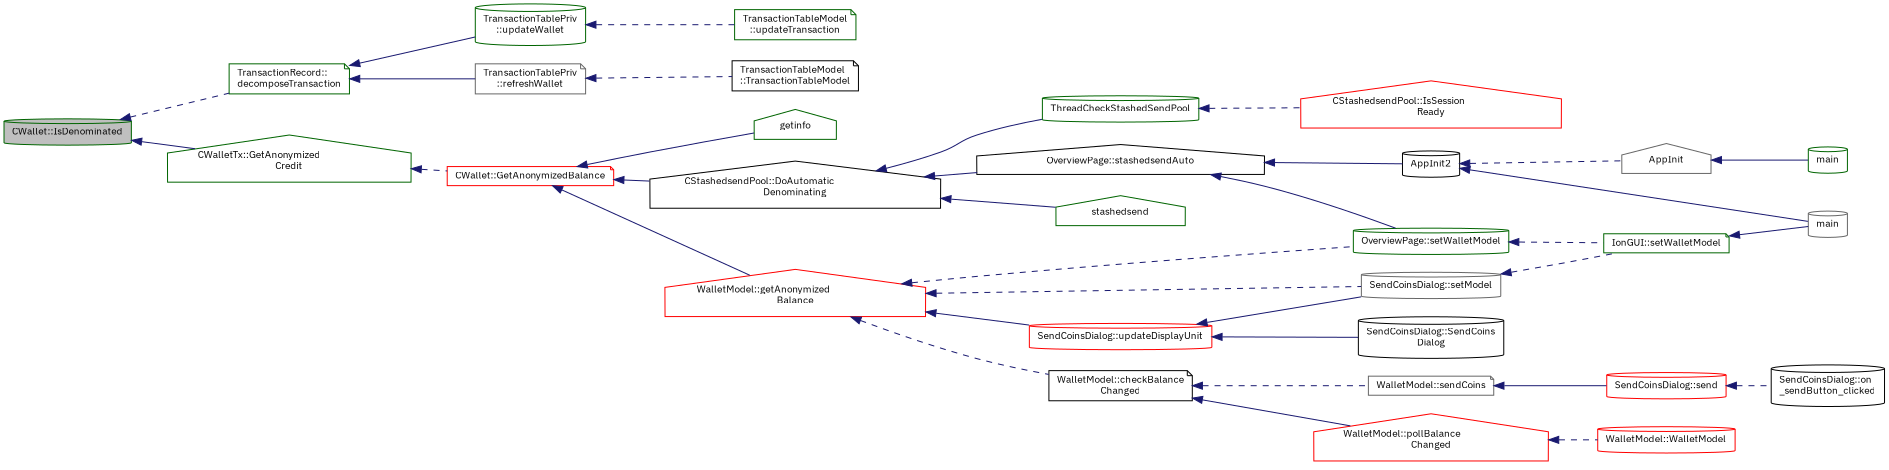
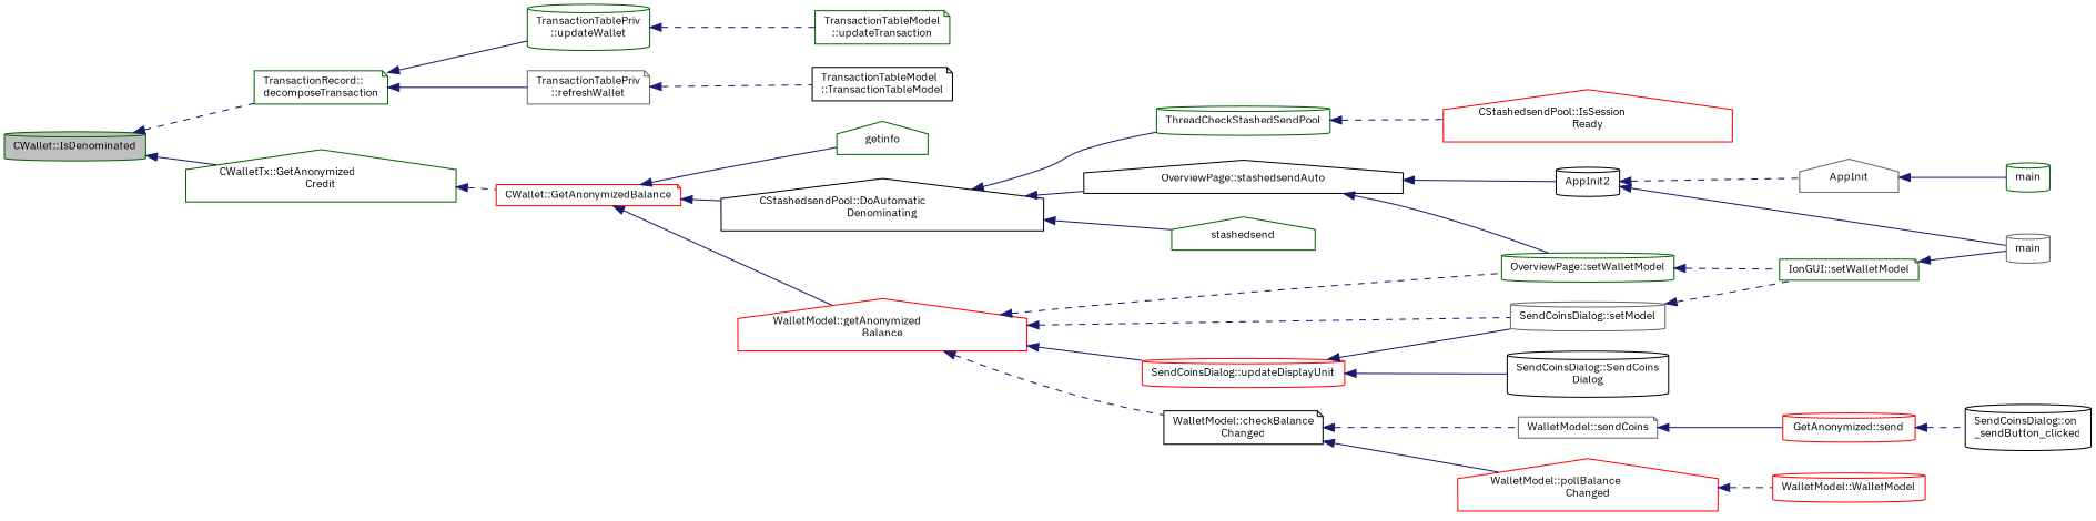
  digraph {
    fontname="IBM Plex Sans"
    rankdir=LR
    node [color=darkgreen fillcolor=white fontname="IBM Plex Sans" fontsize=10 shape=cylinder style=filled]
    edge [color=midnightblue dir=back fontname="IBM Plex Sans" fontsize=10 labelfontname=Helvetica labelfontsize=10 style=solid]
    n1 [fillcolor=grey75 fontcolor=black height=0.2 label="CWallet::IsDenominated" width=0.4]
    n2 [height=0.2 label="TransactionRecord::\ldecomposeTransaction" shape=note width=0.4]
    n3 [height=0.2 label="CWalletTx::GetAnonymized\lCredit" shape=house width=0.4]
    n4 [color=gray40 height=0.2 label="TransactionTablePriv\l::refreshWallet" shape=note width=0.4]
    n5 [height=0.2 label="TransactionTablePriv\l::updateWallet" width=0.4]
    n6 [color=red height=0.2 label="CWallet::GetAnonymizedBalance" shape=note width=0.4]
    n7 [color=black height=0.2 label="TransactionTableModel\l::TransactionTableModel" shape=note width=0.4]
    n8 [height=0.2 label="TransactionTableModel\l::updateTransaction" shape=note width=0.4]
    n9 [color=red height=0.2 label="WalletModel::getAnonymized\lBalance" shape=house width=0.4]
    n10 [height=0.2 label=getinfo shape=house width=0.4]
    n11 [color=black height=0.2 label="CStashedsendPool::DoAutomatic\lDenominating" shape=house width=0.4]
    n12 [height=0.2 label="OverviewPage::setWalletModel" width=0.4]
    n13 [color=gray40 height=0.2 label="SendCoinsDialog::setModel" width=0.4]
    n14 [color=red height=0.2 label="SendCoinsDialog::updateDisplayUnit" width=0.4]
    n15 [color=black height=0.2 label="WalletModel::checkBalance\lChanged" shape=note width=0.4]
    n16 [color=black height=0.2 label="OverviewPage::stashedsendAuto" shape=house width=0.4]
    n17 [height=0.2 label=stashedsend shape=house width=0.4]
    n18 [height=0.2 label=ThreadCheckStashedSendPool width=0.4]
    n19 [height=0.2 label="IonGUI::setWalletModel" shape=note width=0.4]
    n20 [color=black height=0.2 label="SendCoinsDialog::SendCoins\lDialog" width=0.4]
    n21 [color=red height=0.2 label="WalletModel::pollBalance\lChanged" shape=house width=0.4]
    n22 [color=gray40 height=0.2 label="WalletModel::sendCoins" shape=note width=0.4]
    n23 [color=gray40 height=0.2 label=main width=0.4]
    n24 [color=red height=0.2 label="WalletModel::WalletModel" width=0.4]
-   n25 [color=red height=0.2 label="SendCoinsDialog::send" width=0.4]
+   n25 [color=red height=0.2 label="GetAnonymized::send" width=0.4]
    n26 [color=black height=0.2 label="SendCoinsDialog::on\l_sendButton_clicked" width=0.4]
    n27 [color=black height=0.2 label=AppInit2 width=0.4]
    n28 [color=red height=0.2 label="CStashedsendPool::IsSession\lReady" shape=house width=0.4]
    n29 [color=gray40 height=0.2 label=AppInit shape=house width=0.4]
    n30 [height=0.2 label=main width=0.4]
    n1 -> n2 [style=dashed]
    n1 -> n3
    n2 -> n4
    n2 -> n5
    n3 -> n6 [style=dashed]
    n4 -> n7 [style=dashed]
    n5 -> n8 [style=dashed]
    n6 -> n9
    n6 -> n10
    n6 -> n11
    n9 -> n12 [style=dashed]
    n9 -> n13 [style=dashed]
    n9 -> n14
    n9 -> n15 [style=dashed]
    n11 -> n16
    n11 -> n17
    n11 -> n18
    n12 -> n19 [style=dashed]
    n13 -> n19 [style=dashed]
    n14 -> n13
    n14 -> n20
    n15 -> n21
    n15 -> n22 [style=dashed]
    n16 -> n12
    n16 -> n27
    n18 -> n28 [style=dashed]
    n19 -> n23
    n21 -> n24 [style=dashed]
    n22 -> n25
    n25 -> n26 [style=dashed]
    n27 -> n23
    n27 -> n29 [style=dashed]
    n29 -> n30
  }
